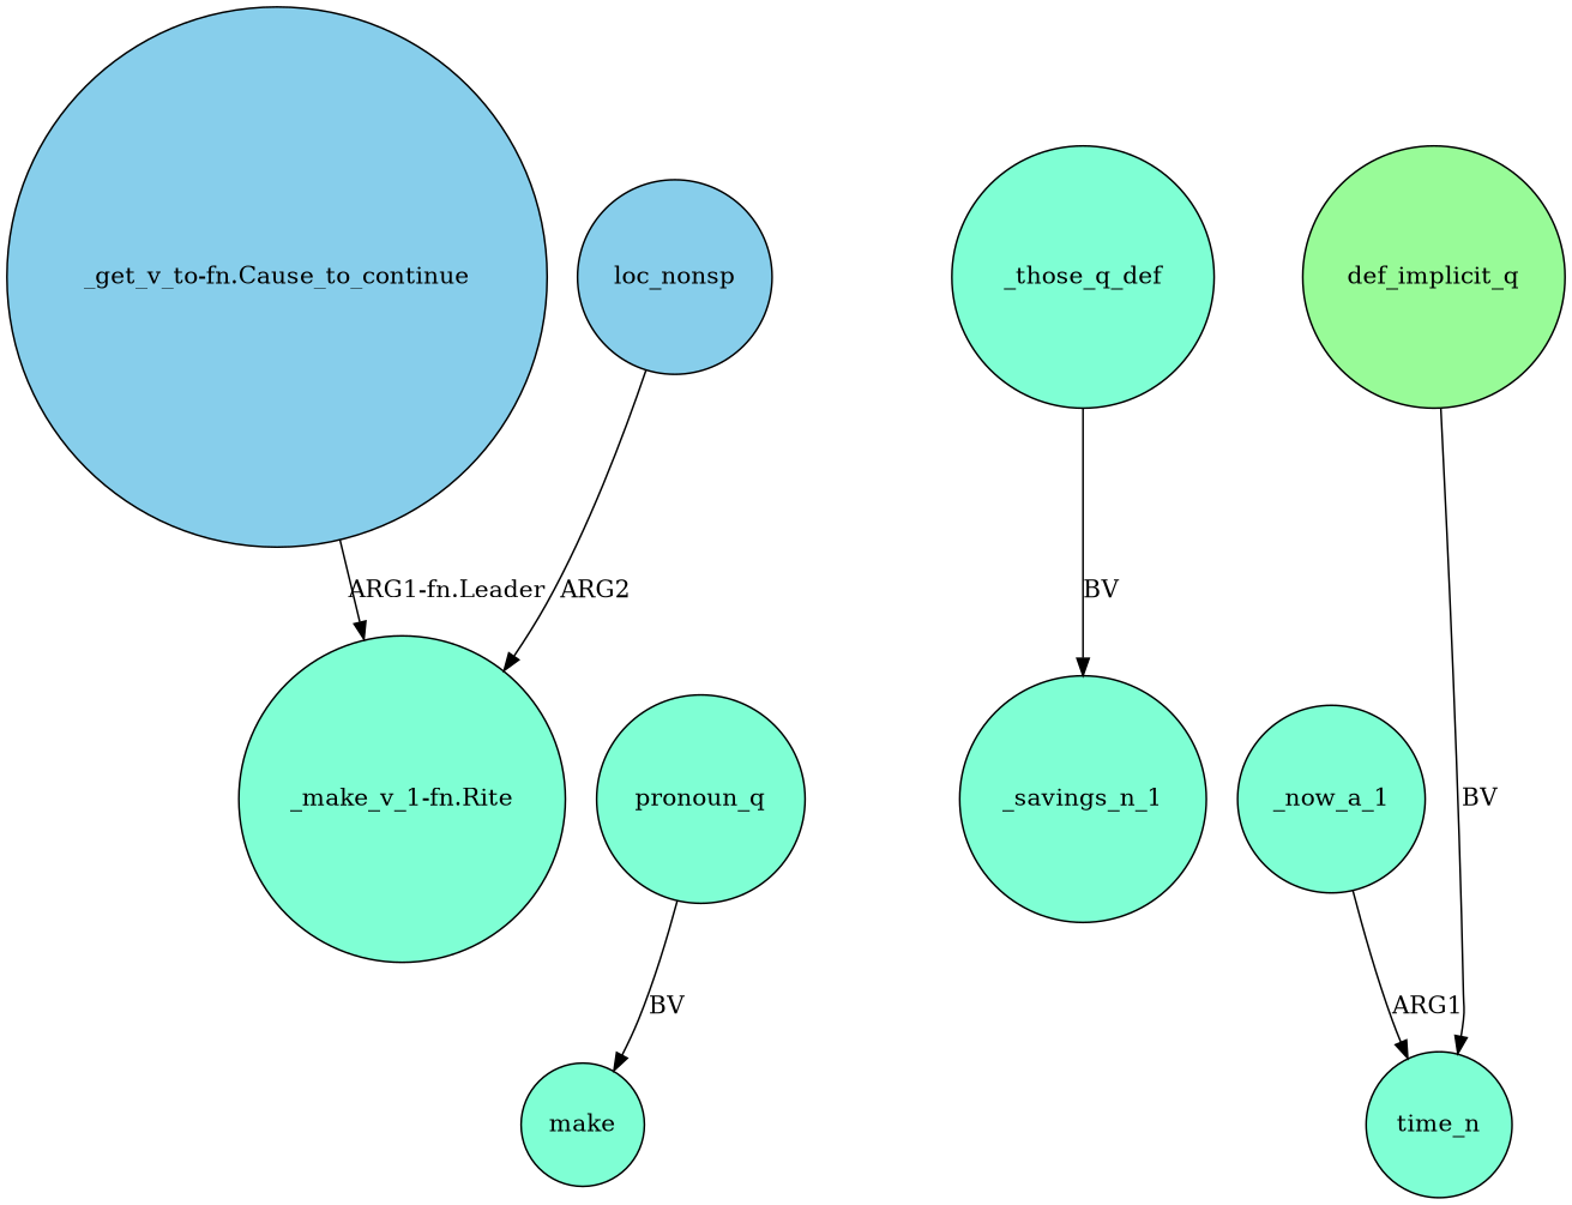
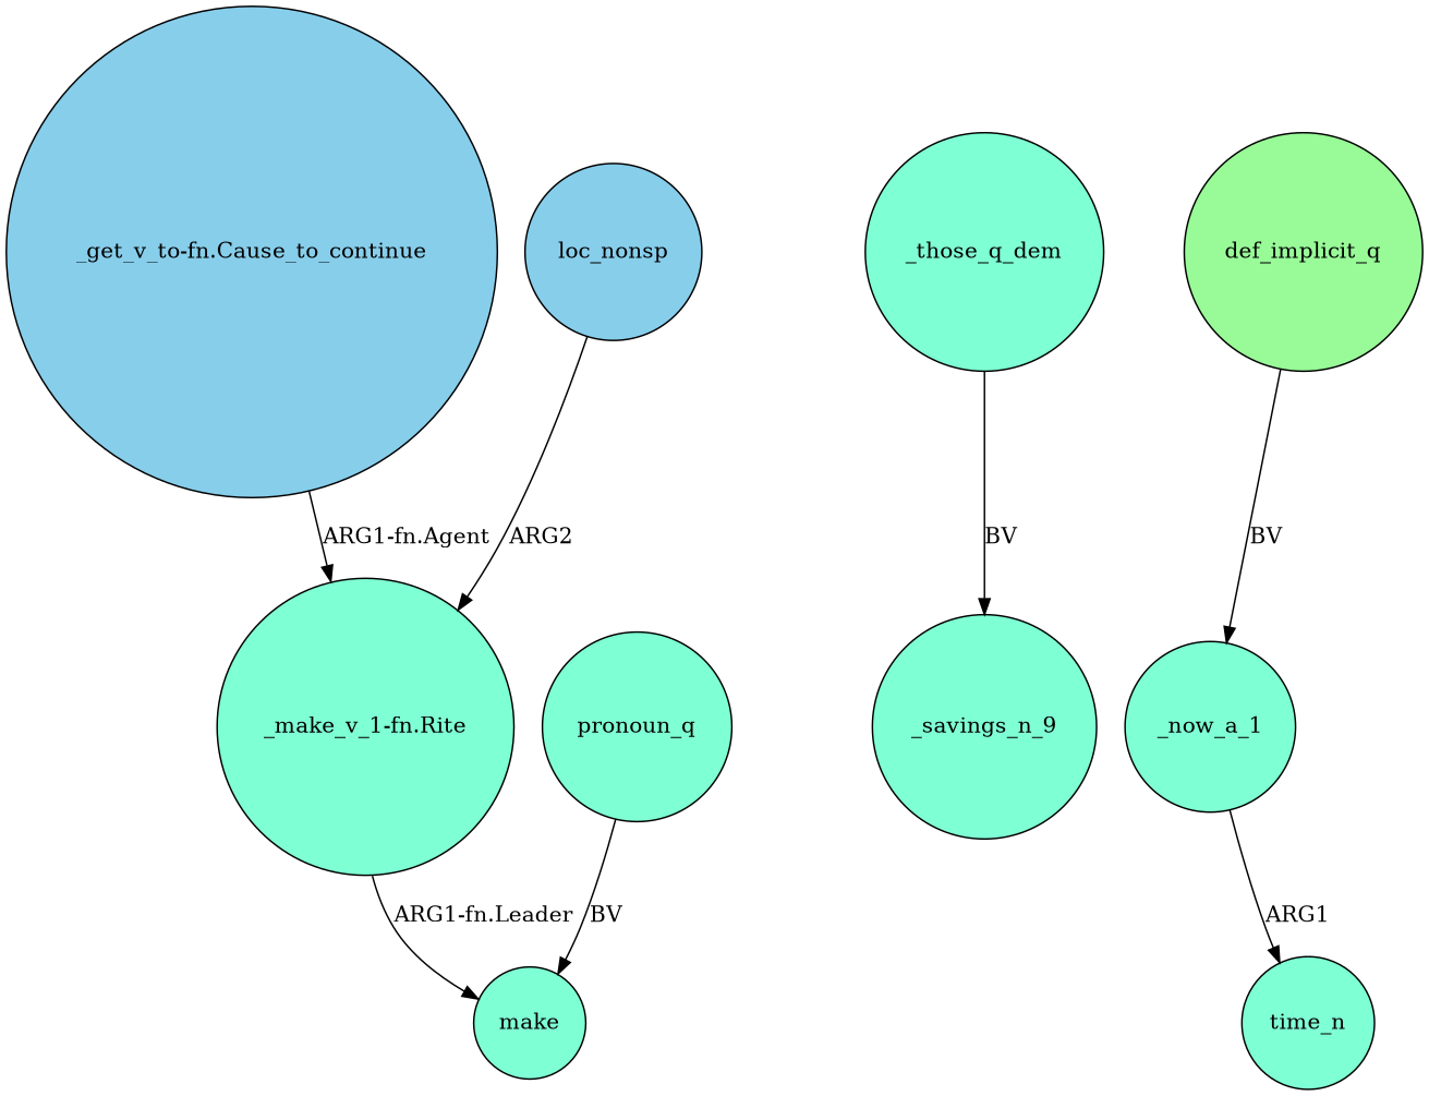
  digraph {
    node [fillcolor=aquamarine shape=circle style=filled]
    "_get_v_to-fn.Cause_to_continue" [fillcolor=skyblue]
    "_make_v_1-fn.Rite"
    n3 [label=make]
    loc_nonsp [fillcolor=skyblue]
-   _those_q_dem [label=_those_q_def]
-   _savings_n_1
+   _those_q_dem
+   _savings_n_1 [label=_savings_n_9]
    _now_a_1
    time_n
    pronoun_q
    def_implicit_q [fillcolor=palegreen]
-   "_get_v_to-fn.Cause_to_continue" -> "_make_v_1-fn.Rite" [label="ARG1-fn.Leader"]
+   "_get_v_to-fn.Cause_to_continue" -> "_make_v_1-fn.Rite" [label="ARG1-fn.Agent"]
+   "_make_v_1-fn.Rite" -> n3 [label="ARG1-fn.Leader"]
    loc_nonsp -> "_make_v_1-fn.Rite" [label=ARG2]
    _those_q_dem -> _savings_n_1 [label=BV]
    _now_a_1 -> time_n [label=ARG1]
    pronoun_q -> n3 [label=BV]
-   def_implicit_q -> time_n [label=BV]
+   def_implicit_q -> _now_a_1 [label=BV]
  }
